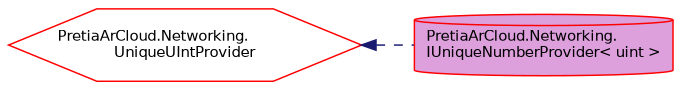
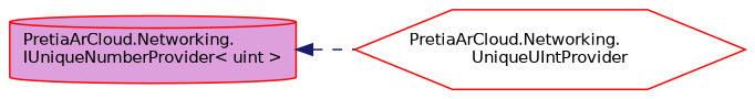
  digraph {
    rankdir=LR
    node [color=red fontname=Helvetica fontsize=10 style=filled]
    n1 [fillcolor=plum height=0.2 label="PretiaArCloud.Networking.\lIUniqueNumberProvider\< uint \>" shape=cylinder width=0.4]
    n2 [fillcolor=white height=0.2 label="PretiaArCloud.Networking.\lUniqueUIntProvider" shape=hexagon width=0.4]
-   n2 -> n1 [color=midnightblue dir=back fontname=Helvetica fontsize=10 labelfontname=Helvetica labelfontsize=10 style=dashed]
+   n1 -> n2 [color=midnightblue dir=back fontname=Helvetica fontsize=10 labelfontname=Helvetica labelfontsize=10 style=dashed]
  }
